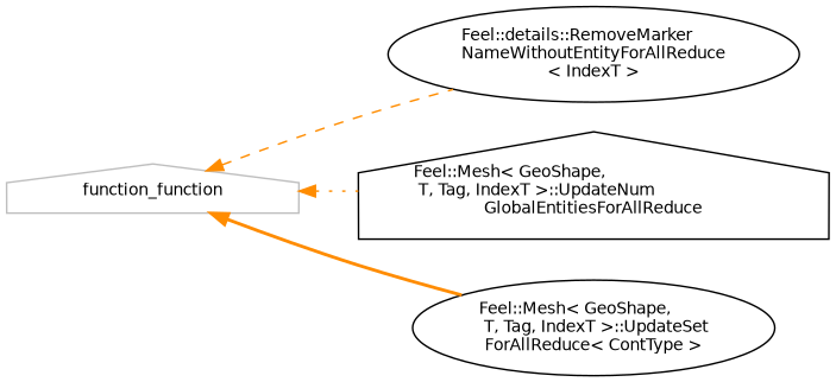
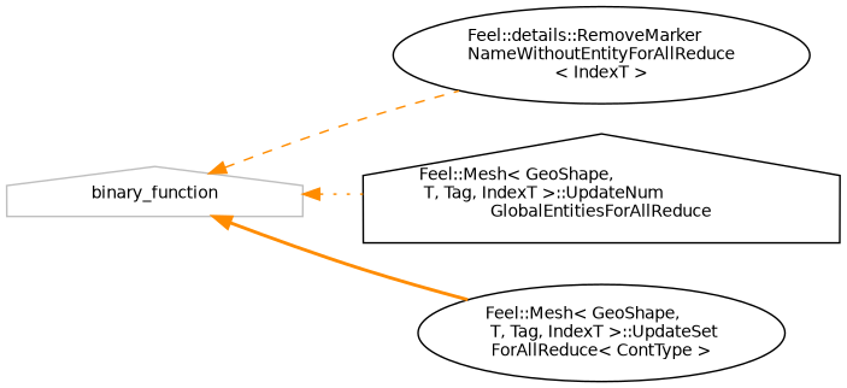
  digraph {
    rankdir=LR
    node [color=black fillcolor=white fontname=Helvetica fontsize=10 shape=house style=filled]
    edge [color=darkorange dir=back fontname=Helvetica fontsize=10 labelfontname=Helvetica labelfontsize=10]
-   n1 [color=grey75 height=0.2 label=function_function width=0.4]
+   n1 [color=grey75 height=0.2 label=binary_function width=0.4]
    n2 [height=0.2 label="Feel::details::RemoveMarker\lNameWithoutEntityForAllReduce\l\< IndexT \>" shape=ellipse width=0.4]
    n3 [height=0.2 label="Feel::Mesh\< GeoShape,\l T, Tag, IndexT \>::UpdateNum\lGlobalEntitiesForAllReduce" width=0.4]
    n4 [height=0.2 label="Feel::Mesh\< GeoShape,\l T, Tag, IndexT \>::UpdateSet\lForAllReduce\< ContType \>" shape=ellipse width=0.4]
    n1 -> n2 [style=dashed]
    n1 -> n3 [style=dotted]
    n1 -> n4 [style=bold]
  }
